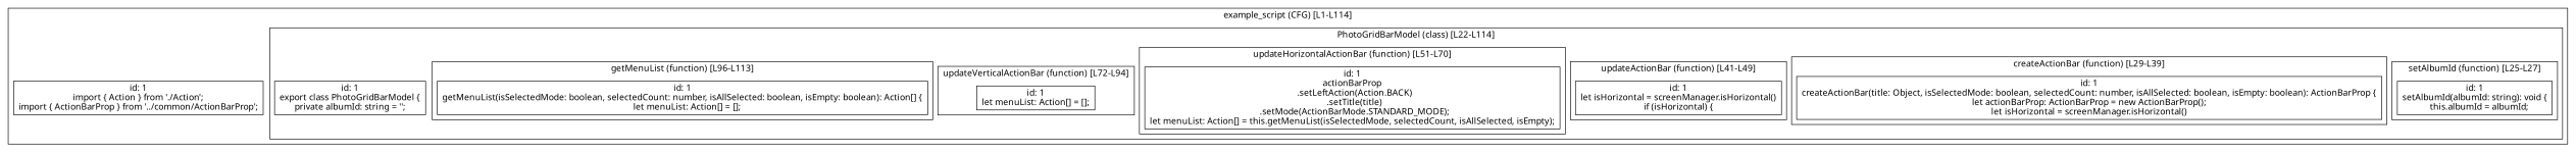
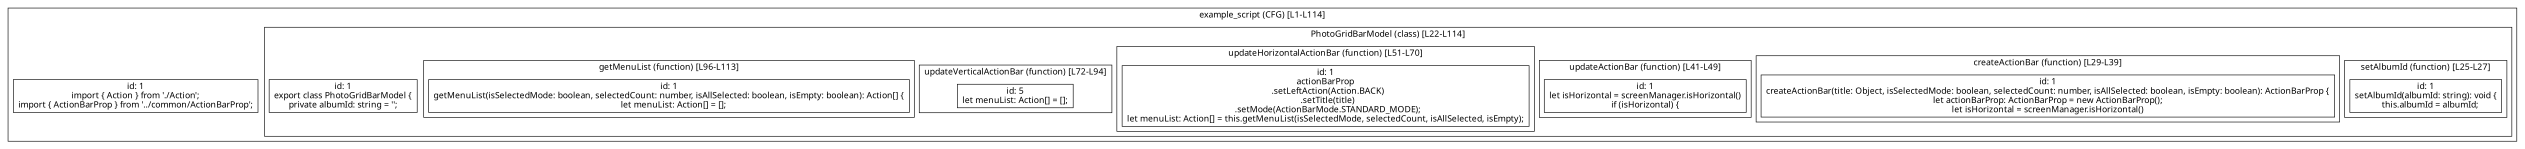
  digraph {
    fontname="Noto Sans"
    node [shape=box fontname="Noto Sans"]
    n1 [label="id: 1\nsetAlbumId(albumId: string): void {\n    this.albumId = albumId;"]
    n2 [label="id: 1\ncreateActionBar(title: Object, isSelectedMode: boolean, selectedCount: number, isAllSelected: boolean, isEmpty: boolean): ActionBarProp {\nlet actionBarProp: ActionBarProp = new ActionBarProp();\nlet isHorizontal = screenManager.isHorizontal()"]
    n3 [label="id: 1\nlet isHorizontal = screenManager.isHorizontal()\nif (isHorizontal) {"]
    n4 [label="id: 1\nactionBarProp\n  .setLeftAction(Action.BACK)\n  .setTitle(title)\n  .setMode(ActionBarMode.STANDARD_MODE);\nlet menuList: Action[] = this.getMenuList(isSelectedMode, selectedCount, isAllSelected, isEmpty);"]
-   n5 [label="id: 1\nlet menuList: Action[] = [];"]
+   n5 [label="id: 5\nlet menuList: Action[] = [];"]
    n6 [label="id: 1\ngetMenuList(isSelectedMode: boolean, selectedCount: number, isAllSelected: boolean, isEmpty: boolean): Action[] {\n    let menuList: Action[] = [];"]
    n7 [label="id: 1\nexport class PhotoGridBarModel {\nprivate albumId: string = '';"]
    n8 [label="id: 1\nimport { Action } from './Action';\nimport { ActionBarProp } from '../common/ActionBarProp';"]
    subgraph cluster_1 {
      label="example_script (CFG) [L1-L114]"
      n8
      subgraph cluster_2 {
        label="PhotoGridBarModel (class) [L22-L114]"
        n7
        subgraph cluster_3 {
          label="setAlbumId (function) [L25-L27]"
          n1
        }
        subgraph cluster_4 {
          label="createActionBar (function) [L29-L39]"
          n2
        }
        subgraph cluster_5 {
          label="updateActionBar (function) [L41-L49]"
          n3
        }
        subgraph cluster_6 {
          label="updateHorizontalActionBar (function) [L51-L70]"
          n4
        }
        subgraph cluster_7 {
          label="updateVerticalActionBar (function) [L72-L94]"
          n5
        }
        subgraph cluster_8 {
          label="getMenuList (function) [L96-L113]"
          n6
        }
      }
    }
  }
